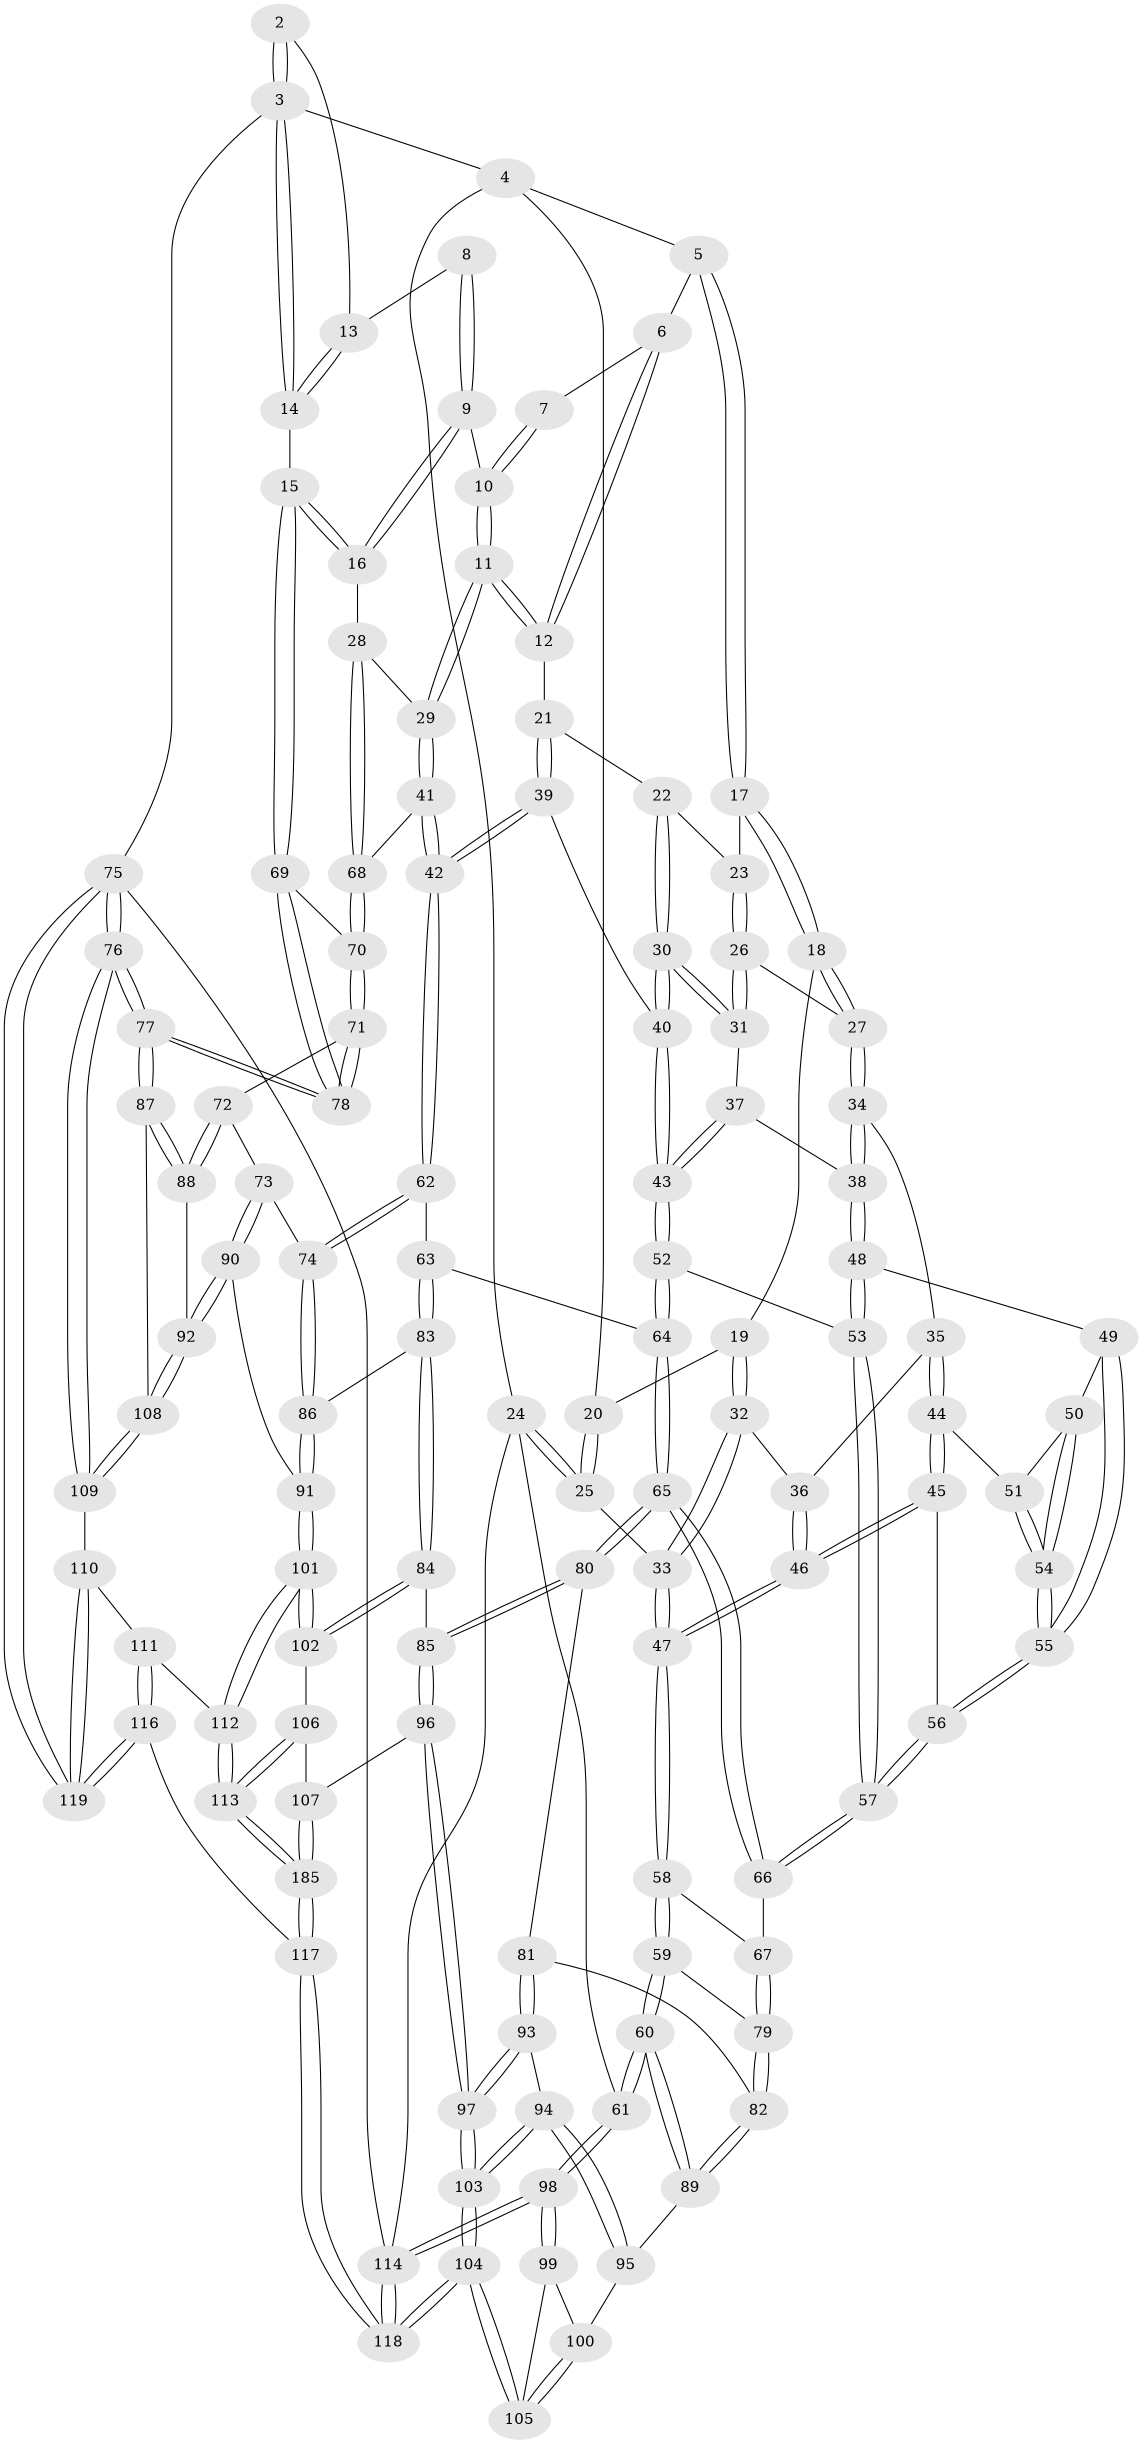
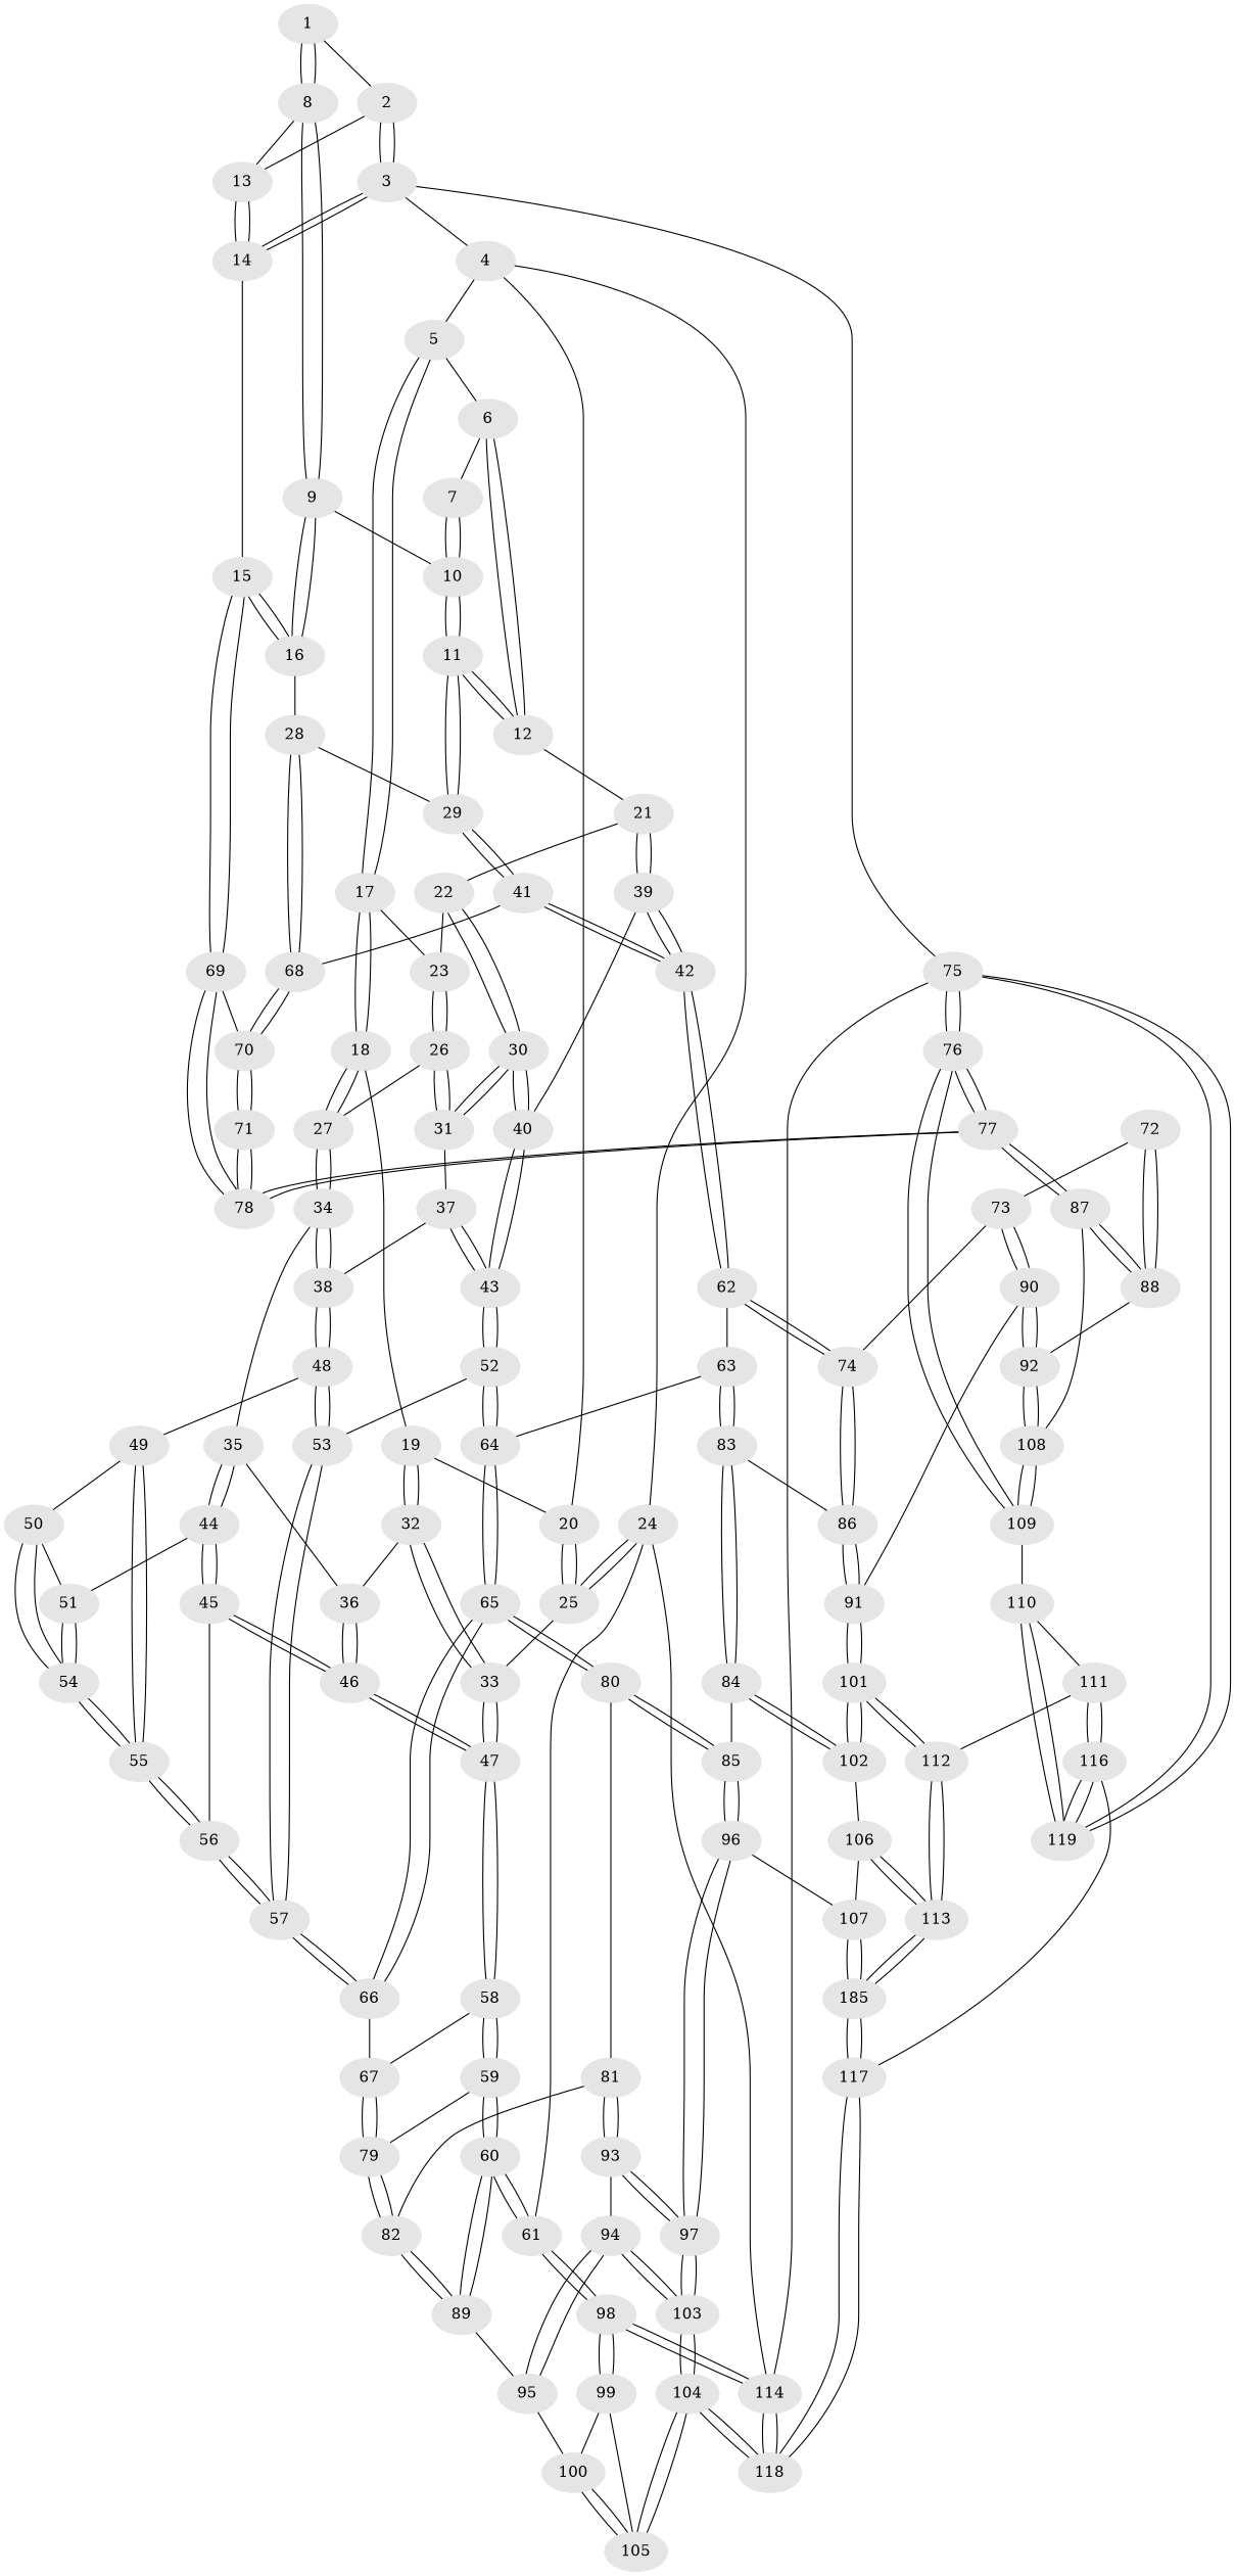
  graph {
    node [color=gray90 style=filled]
+   1
    2
    8
    3
    13
    9
    4
    14
    75
    5
    20
    24
    15
    114
    76
    119
    6
    17
    25
    61
    7
    12
    18
    23
    10
    21
    11
    16
    28
    29
    41
    22
    39
    69
    70
    78
    68
    19
    27
    26
    32
    34
    33
    36
    30
    40
    42
    31
    98
    118
    47
    37
    35
    38
    43
    46
    58
    44
    48
    45
    51
    52
    49
    53
    62
    63
    74
    64
    56
    54
    57
    59
    67
    50
    55
    65
    66
    60
    79
    89
    82
    95
    99
    83
    86
    84
    80
    81
    85
    71
    72
    73
    88
    90
    92
    91
    77
    109
    87
    110
    108
    93
    96
    94
    97
    102
    106
    107
    101
    100
    112
    103
    104
    105
    n115 [label=185]
    113
    117
    111
    116
+   1 -- 2
+   1 -- 8
+   1 -- 8
    2 -- 3
    2 -- 3
    2 -- 13
    8 -- 13
    8 -- 9
    8 -- 9
    3 -- 4
    3 -- 14
    3 -- 14
    3 -- 75
    13 -- 14
    13 -- 14
    9 -- 10
    9 -- 16
    9 -- 16
    4 -- 5
    4 -- 20
    4 -- 24
    14 -- 15
    75 -- 114
    75 -- 76
    75 -- 76
    75 -- 119
    75 -- 119
    5 -- 6
    5 -- 17
    5 -- 17
    20 -- 25
    20 -- 25
    24 -- 114
    24 -- 25
    24 -- 25
    24 -- 61
    15 -- 16
    15 -- 16
    15 -- 69
    15 -- 69
    114 -- 118
    114 -- 118
    76 -- 77
    76 -- 77
    76 -- 109
    76 -- 109
    6 -- 7
    6 -- 12
    6 -- 12
    17 -- 18
    17 -- 18
    17 -- 23
    25 -- 33
    61 -- 98
    61 -- 98
    7 -- 10
    7 -- 10
    12 -- 21
    18 -- 19
    18 -- 27
    18 -- 27
    23 -- 26
    23 -- 26
    10 -- 11
    10 -- 11
    21 -- 22
    21 -- 39
    21 -- 39
    11 -- 12
    11 -- 12
    11 -- 29
    11 -- 29
    16 -- 28
    28 -- 29
    28 -- 68
    28 -- 68
    29 -- 41
    29 -- 41
    41 -- 68
    41 -- 42
    41 -- 42
    22 -- 23
    22 -- 30
    22 -- 30
    39 -- 40
    39 -- 42
    39 -- 42
    69 -- 70
    69 -- 78
    69 -- 78
    70 -- 71
    70 -- 71
    68 -- 70
    68 -- 70
    19 -- 20
    19 -- 32
    19 -- 32
    27 -- 34
    27 -- 34
    26 -- 27
    26 -- 31
    26 -- 31
    32 -- 33
    32 -- 33
    32 -- 36
    34 -- 35
    34 -- 38
    34 -- 38
    33 -- 47
    33 -- 47
    36 -- 46
    36 -- 46
    30 -- 40
    30 -- 40
    30 -- 31
    30 -- 31
    40 -- 43
    40 -- 43
    42 -- 62
    42 -- 62
    31 -- 37
    98 -- 114
    98 -- 114
    98 -- 99
    98 -- 99
    47 -- 58
    47 -- 58
    37 -- 38
    37 -- 43
    37 -- 43
    35 -- 36
    35 -- 44
    35 -- 44
    38 -- 48
    38 -- 48
    43 -- 52
    43 -- 52
    46 -- 47
    46 -- 47
    58 -- 59
    58 -- 59
    58 -- 67
    44 -- 45
    44 -- 45
    44 -- 51
    48 -- 49
    48 -- 53
    48 -- 53
    45 -- 46
    45 -- 46
    45 -- 56
    51 -- 54
    51 -- 54
    52 -- 53
    52 -- 64
    52 -- 64
    49 -- 50
    49 -- 55
    49 -- 55
    53 -- 57
    53 -- 57
    62 -- 63
    62 -- 74
    62 -- 74
    63 -- 64
    63 -- 83
    63 -- 83
    74 -- 86
    74 -- 86
    64 -- 65
    64 -- 65
    56 -- 57
    56 -- 57
    54 -- 55
    54 -- 55
    57 -- 66
    57 -- 66
    59 -- 60
    59 -- 60
    59 -- 79
    67 -- 79
    67 -- 79
    50 -- 51
    50 -- 54
    50 -- 54
    55 -- 56
    55 -- 56
    65 -- 66
    65 -- 66
    65 -- 80
    65 -- 80
    66 -- 67
    60 -- 61
    60 -- 61
    60 -- 89
    60 -- 89
    79 -- 82
    79 -- 82
    89 -- 95
    82 -- 89
    82 -- 89
    95 -- 100
    99 -- 100
    99 -- 105
    83 -- 86
    83 -- 84
    83 -- 84
    86 -- 91
    86 -- 91
    84 -- 85
    84 -- 102
    84 -- 102
    80 -- 81
    80 -- 85
    80 -- 85
    81 -- 82
    81 -- 93
    81 -- 93
    85 -- 96
    85 -- 96
    71 -- 78
    71 -- 78
-   71 -- 72
    72 -- 73
    72 -- 88
    72 -- 88
    73 -- 74
    73 -- 90
    73 -- 90
    88 -- 92
    90 -- 92
    90 -- 92
    90 -- 91
    92 -- 108
    92 -- 108
    91 -- 101
    91 -- 101
    77 -- 78
    77 -- 78
    77 -- 87
    77 -- 87
    109 -- 110
    87 -- 88
    87 -- 88
    87 -- 108
    110 -- 119
    110 -- 119
    110 -- 111
    108 -- 109
    108 -- 109
    93 -- 94
    93 -- 97
    93 -- 97
    96 -- 97
    96 -- 97
    96 -- 107
    94 -- 95
    94 -- 95
    94 -- 103
    94 -- 103
    97 -- 103
    97 -- 103
    102 -- 106
    106 -- 107
    106 -- 113
    106 -- 113
    107 -- n115
    107 -- n115
    101 -- 102
    101 -- 102
    101 -- 112
    101 -- 112
    100 -- 105
    100 -- 105
    112 -- 113
    112 -- 113
    103 -- 104
    103 -- 104
    104 -- 118
    104 -- 118
    104 -- 105
    104 -- 105
    n115 -- 117
    n115 -- 117
    113 -- n115
    113 -- n115
    117 -- 118
    117 -- 118
    111 -- 112
    111 -- 116
    111 -- 116
    116 -- 119
    116 -- 119
    116 -- 117
  }
